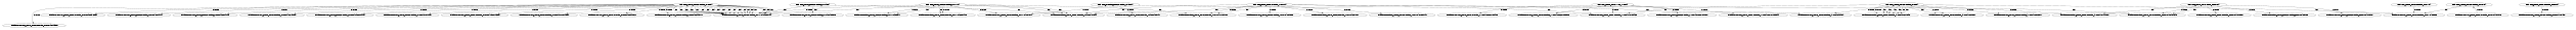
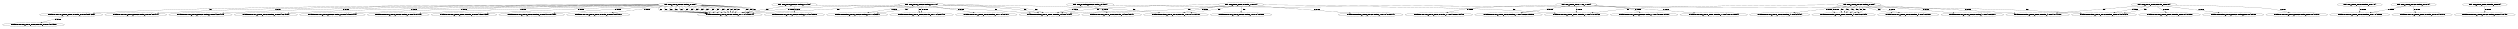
  digraph {
    fontname=Lato
    node [fontname=Lato]
    edge [fontname=Lato]
    n1 [label="rootNode@exported_cache/exported_utx4n8.js:,"]
    "FunctionExpression@lacuna_cache/exported_utx4n8.js:10,646"
    "FunctionDeclaration@lacuna_cache/exported_utx4n8.js:61,544"
    "FunctionExpression@lacuna_cache/exported_rwxzrj.js:162,186435"
    "rootNode@lacuna_cache/exported_b2xu41.js:,"
    "FunctionExpression@lacuna_cache/exported_b2xu41.js:10,525"
    "FunctionDeclaration@lacuna_cache/exported_b21ysw.js:1475,1744"
    "rootNode@lacuna_cache/exported_b6le1c.js:,"
    "FunctionExpression@lacuna_cache/exported_b6le1c.js:10,14991"
    "FunctionExpression@lacuna_cache/exported_b6le1c.js:59,14767"
    "FunctionExpression@lacuna_cache/exported_b6le1c.js:439,14678"
    "FunctionExpression@lacuna_cache/exported_b6le1c.js:473,14656"
    "FunctionExpression@lacuna_cache/exported_b6le1c.js:14089,14417"
    "FunctionExpression@lacuna_cache/exported_b6le1c.js:979,1175"
    "FunctionExpression@lacuna_cache/exported_b6le1c.js:14251,14355"
    "FunctionExpression@lacuna_cache/exported_b6le1c.js:12120,14044"
    "FunctionExpression@lacuna_cache/exported_b6le1c.js:1594,1873"
-   "FunctionExpression@lacuna_cache/exported_b6le1c.js:8344,9767"
    "FunctionExpression@lacuna_cache/exported_b6le1c.js:5547,6393"
    "rootNode@lacuna_cache/exported_b21ysw.js:,"
    "FunctionExpression@lacuna_cache/exported_b21ysw.js:10,2276"
    "FunctionDeclaration@lacuna_cache/exported_b21ysw.js:35,376"
    "FunctionDeclaration@lacuna_cache/exported_b21ysw.js:390,1461"
    "FunctionDeclaration@lacuna_cache/exported_6mnrhx.js:1660,1782"
    "rootNode@lacuna_cache/exported_ggrqg7.js:,"
    "FunctionExpression@lacuna_cache/exported_ggrqg7.js:115,489"
    n27 [label="rootNode@lacuna_cache/exported_5yheir.js:,"]
    "FunctionExpression@lacuna_cache/exported_4yheir.js:342,454"
    "FunctionExpression@lacuna_cache/exported_4yheir.js:1102,3561"
    "FunctionDeclaration@lacuna_cache/exported_4yheir.js:1231,1546"
    "FunctionDeclaration@lacuna_cache/exported_4yheir.js:1564,1751"
    "FunctionExpression@lacuna_cache/exported_4yheir.js:792,1056"
    "FunctionExpression@lacuna_cache/exported_guouyv.js:59,583"
    n34 [label="rootNode@lacuna_cache/rwxzrj_rwxzrj.js:,"]
    "FunctionExpression@lacuna_cache/exported_rwxzrj.js:181889,182256"
    "FunctionExpression@lacuna_cache/exported_rwxzrj.js:185531,185865"
    "FunctionExpression@lacuna_cache/exported_rwxzrj.js:185727,185844"
    "FunctionExpression@lacuna_cache/exported_rwxzrj.js:185897,186415"
    "rootNode@lacuna_cache/exported_guouyv.js:,"
-   "rootNode@lacuna_cache/exported_53po7n.js:," [label="rootNode@lacuna_cache/lacuna_53po7n.js:,"]
+   "rootNode@lacuna_cache/exported_53po7n.js:,"
    "FunctionExpression@lacuna_cache/exported_53po7n.js:10,2555"
    "FunctionDeclaration@lacuna_cache/exported_53po7n.js:35,638"
    "FunctionExpression@lacuna_cache/exported_53po7n.js:170,257"
    "FunctionDeclaration@lacuna_cache/exported_53po7n.js:1849,2340"
    "rootNode@lacuna_cache/exported_6mnrhx.js:,"
    "FunctionExpression@lacuna_cache/exported_6mnrhx.js:10,2059"
-   "FunctionDeclaration@lacuna_cache/exported_6mnrhx.js:35,1106"
    "FunctionDeclaration@lacuna_cache/exported_6mnrhx.js:1120,1646"
    "rootNode@lacuna_cache/exported_ra260w.js:,"
    "FunctionExpression@lacuna_cache/exported_ra260w.js:10,175"
    n1 -> "FunctionExpression@lacuna_cache/exported_utx4n8.js:10,646" [label=dynamic]
-   n1 -> "FunctionExpression@lacuna_cache/exported_b21ysw.js:10,2276" [label=dynamic]
+   n1 -> "FunctionDeclaration@lacuna_cache/exported_utx4n8.js:61,544" [label=dynamic]
    n1 -> "FunctionExpression@lacuna_cache/exported_rwxzrj.js:162,186435" [label=tajs]
    "rootNode@lacuna_cache/exported_b2xu41.js:," -> "FunctionDeclaration@lacuna_cache/exported_utx4n8.js:61,544" [label=tajs]
-   "rootNode@lacuna_cache/exported_b2xu41.js:," -> "FunctionExpression@lacuna_cache/exported_b2xu41.js:10,525" [label=tajs]
+   "rootNode@lacuna_cache/exported_b2xu41.js:," -> "FunctionExpression@lacuna_cache/exported_b2xu41.js:10,525" [label=dynamic]
    "rootNode@lacuna_cache/exported_b2xu41.js:," -> "FunctionDeclaration@lacuna_cache/exported_b21ysw.js:1475,1744" [label=tajs]
    "rootNode@lacuna_cache/exported_b6le1c.js:," -> "FunctionDeclaration@lacuna_cache/exported_b21ysw.js:1475,1744" [label=tajs]
    "rootNode@lacuna_cache/exported_b6le1c.js:," -> "FunctionDeclaration@lacuna_cache/exported_b21ysw.js:1475,1744" [label=tajs]
    "rootNode@lacuna_cache/exported_b6le1c.js:," -> "FunctionDeclaration@lacuna_cache/exported_b21ysw.js:1475,1744" [label=tajs]
    "rootNode@lacuna_cache/exported_b6le1c.js:," -> "FunctionDeclaration@lacuna_cache/exported_b21ysw.js:1475,1744" [label=tajs]
    "rootNode@lacuna_cache/exported_b6le1c.js:," -> "FunctionDeclaration@lacuna_cache/exported_b21ysw.js:1475,1744" [label=tajs]
    "rootNode@lacuna_cache/exported_b6le1c.js:," -> "FunctionDeclaration@lacuna_cache/exported_b21ysw.js:1475,1744" [label=tajs]
    "rootNode@lacuna_cache/exported_b6le1c.js:," -> "FunctionDeclaration@lacuna_cache/exported_b21ysw.js:1475,1744" [label=tajs]
    "rootNode@lacuna_cache/exported_b6le1c.js:," -> "FunctionDeclaration@lacuna_cache/exported_b21ysw.js:1475,1744" [label=tajs]
    "rootNode@lacuna_cache/exported_b6le1c.js:," -> "FunctionDeclaration@lacuna_cache/exported_b21ysw.js:1475,1744" [label=tajs]
    "rootNode@lacuna_cache/exported_b6le1c.js:," -> "FunctionDeclaration@lacuna_cache/exported_b21ysw.js:1475,1744" [label=tajs]
    "rootNode@lacuna_cache/exported_b6le1c.js:," -> "FunctionDeclaration@lacuna_cache/exported_b21ysw.js:1475,1744" [label=tajs]
    "rootNode@lacuna_cache/exported_b6le1c.js:," -> "FunctionDeclaration@lacuna_cache/exported_b21ysw.js:1475,1744" [label=tajs]
    "rootNode@lacuna_cache/exported_b6le1c.js:," -> "FunctionDeclaration@lacuna_cache/exported_b21ysw.js:1475,1744" [label=tajs]
    "rootNode@lacuna_cache/exported_b6le1c.js:," -> "FunctionDeclaration@lacuna_cache/exported_b21ysw.js:1475,1744" [label=tajs]
    "rootNode@lacuna_cache/exported_b6le1c.js:," -> "FunctionDeclaration@lacuna_cache/exported_b21ysw.js:1475,1744" [label=tajs]
    "rootNode@lacuna_cache/exported_b6le1c.js:," -> "FunctionDeclaration@lacuna_cache/exported_b21ysw.js:1475,1744" [label=tajs]
    "rootNode@lacuna_cache/exported_b6le1c.js:," -> "FunctionDeclaration@lacuna_cache/exported_b21ysw.js:1475,1744" [label=tajs]
    "rootNode@lacuna_cache/exported_b6le1c.js:," -> "FunctionDeclaration@lacuna_cache/exported_b21ysw.js:1475,1744" [label=tajs]
    "rootNode@lacuna_cache/exported_b6le1c.js:," -> "FunctionDeclaration@lacuna_cache/exported_b21ysw.js:1475,1744" [label=tajs]
    "rootNode@lacuna_cache/exported_b6le1c.js:," -> "FunctionDeclaration@lacuna_cache/exported_b21ysw.js:1475,1744" [label=tajs]
-   "rootNode@lacuna_cache/exported_b6le1c.js:," -> "FunctionExpression@lacuna_cache/exported_b6le1c.js:10,14991" [label=dynamic]
+   "FunctionExpression@lacuna_cache/exported_b6le1c.js:5547,6393" -> "FunctionExpression@lacuna_cache/exported_b6le1c.js:10,14991" [label=dynamic]
    "rootNode@lacuna_cache/exported_b6le1c.js:," -> "FunctionExpression@lacuna_cache/exported_b6le1c.js:59,14767" [label=dynamic]
    "rootNode@lacuna_cache/exported_b6le1c.js:," -> "FunctionExpression@lacuna_cache/exported_b6le1c.js:439,14678" [label=dynamic]
    "rootNode@lacuna_cache/exported_b6le1c.js:," -> "FunctionExpression@lacuna_cache/exported_b6le1c.js:473,14656" [label=dynamic]
    "rootNode@lacuna_cache/exported_b6le1c.js:," -> "FunctionExpression@lacuna_cache/exported_b6le1c.js:14089,14417" [label=dynamic]
    "rootNode@lacuna_cache/exported_b6le1c.js:," -> "FunctionExpression@lacuna_cache/exported_b6le1c.js:979,1175" [label=dynamic]
    "rootNode@lacuna_cache/exported_b6le1c.js:," -> "FunctionExpression@lacuna_cache/exported_b6le1c.js:14251,14355" [label=dynamic]
    "rootNode@lacuna_cache/exported_b6le1c.js:," -> "FunctionExpression@lacuna_cache/exported_b6le1c.js:12120,14044" [label=dynamic]
    "rootNode@lacuna_cache/exported_b6le1c.js:," -> "FunctionExpression@lacuna_cache/exported_b6le1c.js:1594,1873" [label=dynamic]
-   "rootNode@lacuna_cache/exported_b6le1c.js:," -> "FunctionExpression@lacuna_cache/exported_b6le1c.js:8344,9767" [label=dynamic]
-   "rootNode@lacuna_cache/exported_b6le1c.js:," -> "FunctionExpression@lacuna_cache/exported_b6le1c.js:5547,6393" [label=dynamic]
+   "rootNode@lacuna_cache/exported_b6le1c.js:," -> "FunctionExpression@lacuna_cache/exported_b6le1c.js:5547,6393" [label=tajs]
    "rootNode@lacuna_cache/exported_b21ysw.js:," -> "FunctionDeclaration@lacuna_cache/exported_utx4n8.js:61,544" [label=tajs]
    "rootNode@lacuna_cache/exported_b21ysw.js:," -> "FunctionDeclaration@lacuna_cache/exported_utx4n8.js:61,544" [label=tajs]
    "rootNode@lacuna_cache/exported_b21ysw.js:," -> "FunctionDeclaration@lacuna_cache/exported_b21ysw.js:1475,1744" [label=dynamic]
    "rootNode@lacuna_cache/exported_b21ysw.js:," -> "FunctionDeclaration@lacuna_cache/exported_b21ysw.js:1475,1744" [label=tajs]
    "rootNode@lacuna_cache/exported_b21ysw.js:," -> "FunctionExpression@lacuna_cache/exported_b21ysw.js:10,2276" [label=dynamic]
    "rootNode@lacuna_cache/exported_b21ysw.js:," -> "FunctionDeclaration@lacuna_cache/exported_b21ysw.js:35,376" [label=dynamic]
    "rootNode@lacuna_cache/exported_b21ysw.js:," -> "FunctionDeclaration@lacuna_cache/exported_b21ysw.js:35,376" [label=tajs]
    "rootNode@lacuna_cache/exported_b21ysw.js:," -> "FunctionDeclaration@lacuna_cache/exported_b21ysw.js:390,1461" [label=dynamic]
    "rootNode@lacuna_cache/exported_b21ysw.js:," -> "FunctionDeclaration@lacuna_cache/exported_b21ysw.js:390,1461" [label=tajs]
    "rootNode@lacuna_cache/exported_b21ysw.js:," -> "FunctionDeclaration@lacuna_cache/exported_6mnrhx.js:1660,1782" [label=tajs]
    "rootNode@lacuna_cache/exported_ggrqg7.js:," -> "FunctionExpression@lacuna_cache/exported_ggrqg7.js:115,489" [label=dynamic]
    n27 -> "FunctionExpression@lacuna_cache/exported_rwxzrj.js:162,186435" [label=tajs]
    n27 -> "FunctionExpression@lacuna_cache/exported_4yheir.js:342,454" [label=dynamic]
    n27 -> "FunctionExpression@lacuna_cache/exported_4yheir.js:1102,3561" [label=dynamic]
    n27 -> "FunctionDeclaration@lacuna_cache/exported_4yheir.js:1231,1546" [label=dynamic]
    n27 -> "FunctionDeclaration@lacuna_cache/exported_4yheir.js:1231,1546" [label=tajs]
    n27 -> "FunctionDeclaration@lacuna_cache/exported_4yheir.js:1231,1546" [label=tajs]
    n27 -> "FunctionDeclaration@lacuna_cache/exported_4yheir.js:1231,1546" [label=tajs]
    n27 -> "FunctionDeclaration@lacuna_cache/exported_4yheir.js:1231,1546" [label=tajs]
    n27 -> "FunctionDeclaration@lacuna_cache/exported_4yheir.js:1231,1546" [label=tajs]
    n27 -> "FunctionDeclaration@lacuna_cache/exported_4yheir.js:1231,1546" [label=tajs]
    n27 -> "FunctionDeclaration@lacuna_cache/exported_4yheir.js:1564,1751" [label=dynamic]
    n27 -> "FunctionExpression@lacuna_cache/exported_4yheir.js:792,1056" [label=dynamic]
    n27 -> "FunctionExpression@lacuna_cache/exported_4yheir.js:792,1056" [label=tajs]
-   n27 -> "FunctionExpression@lacuna_cache/exported_guouyv.js:59,583" [label=tajs]
    n34 -> "FunctionExpression@lacuna_cache/exported_rwxzrj.js:162,186435" [label=dynamic]
    n34 -> "FunctionExpression@lacuna_cache/exported_rwxzrj.js:181889,182256" [label=dynamic]
    n34 -> "FunctionExpression@lacuna_cache/exported_rwxzrj.js:185531,185865" [label=dynamic]
    n34 -> "FunctionExpression@lacuna_cache/exported_rwxzrj.js:185727,185844" [label=dynamic]
    n34 -> "FunctionExpression@lacuna_cache/exported_rwxzrj.js:185897,186415" [label=dynamic]
    "rootNode@lacuna_cache/exported_guouyv.js:," -> "FunctionExpression@lacuna_cache/exported_guouyv.js:59,583" [label=dynamic]
    "rootNode@lacuna_cache/exported_53po7n.js:," -> "FunctionDeclaration@lacuna_cache/exported_4yheir.js:1564,1751" [label=tajs]
    "rootNode@lacuna_cache/exported_53po7n.js:," -> "FunctionExpression@lacuna_cache/exported_53po7n.js:10,2555" [label=dynamic]
    "rootNode@lacuna_cache/exported_53po7n.js:," -> "FunctionDeclaration@lacuna_cache/exported_53po7n.js:35,638" [label=dynamic]
    "rootNode@lacuna_cache/exported_53po7n.js:," -> "FunctionExpression@lacuna_cache/exported_53po7n.js:170,257" [label=dynamic]
    "rootNode@lacuna_cache/exported_53po7n.js:," -> "FunctionDeclaration@lacuna_cache/exported_53po7n.js:1849,2340" [label=dynamic]
    "rootNode@lacuna_cache/exported_53po7n.js:," -> "FunctionDeclaration@lacuna_cache/exported_53po7n.js:1849,2340" [label=tajs]
    "rootNode@lacuna_cache/exported_6mnrhx.js:," -> "FunctionDeclaration@lacuna_cache/exported_utx4n8.js:61,544" [label=tajs]
    "rootNode@lacuna_cache/exported_6mnrhx.js:," -> "FunctionDeclaration@lacuna_cache/exported_utx4n8.js:61,544" [label=tajs]
    "rootNode@lacuna_cache/exported_6mnrhx.js:," -> "FunctionDeclaration@lacuna_cache/exported_6mnrhx.js:1660,1782" [label=dynamic]
    "rootNode@lacuna_cache/exported_6mnrhx.js:," -> "FunctionDeclaration@lacuna_cache/exported_6mnrhx.js:1660,1782" [label=tajs]
-   "rootNode@lacuna_cache/exported_6mnrhx.js:," -> "FunctionExpression@lacuna_cache/exported_4yheir.js:342,454" [label=tajs]
    "rootNode@lacuna_cache/exported_6mnrhx.js:," -> "FunctionDeclaration@lacuna_cache/exported_53po7n.js:1849,2340" [label=tajs]
-   "rootNode@lacuna_cache/exported_6mnrhx.js:," -> "FunctionExpression@lacuna_cache/exported_6mnrhx.js:10,2059" [label=dynamic]
-   "rootNode@lacuna_cache/exported_6mnrhx.js:," -> "FunctionDeclaration@lacuna_cache/exported_6mnrhx.js:35,1106" [label=dynamic]
+   "rootNode@lacuna_cache/exported_6mnrhx.js:," -> "FunctionExpression@lacuna_cache/exported_6mnrhx.js:10,2059" [label=tajs]
    "rootNode@lacuna_cache/exported_6mnrhx.js:," -> "FunctionDeclaration@lacuna_cache/exported_6mnrhx.js:1120,1646" [label=dynamic]
-   "rootNode@lacuna_cache/exported_ra260w.js:," -> "FunctionExpression@lacuna_cache/exported_guouyv.js:59,583" [label=tajs]
-   "FunctionExpression@lacuna_cache/exported_ra260w.js:10,175" -> "rootNode@lacuna_cache/exported_ra260w.js:," [label=dynamic]
+   "rootNode@lacuna_cache/exported_ra260w.js:," -> "FunctionExpression@lacuna_cache/exported_guouyv.js:59,583" [label=dynamic]
+   "rootNode@lacuna_cache/exported_ra260w.js:," -> "FunctionExpression@lacuna_cache/exported_ra260w.js:10,175" [label=dynamic]
  }
